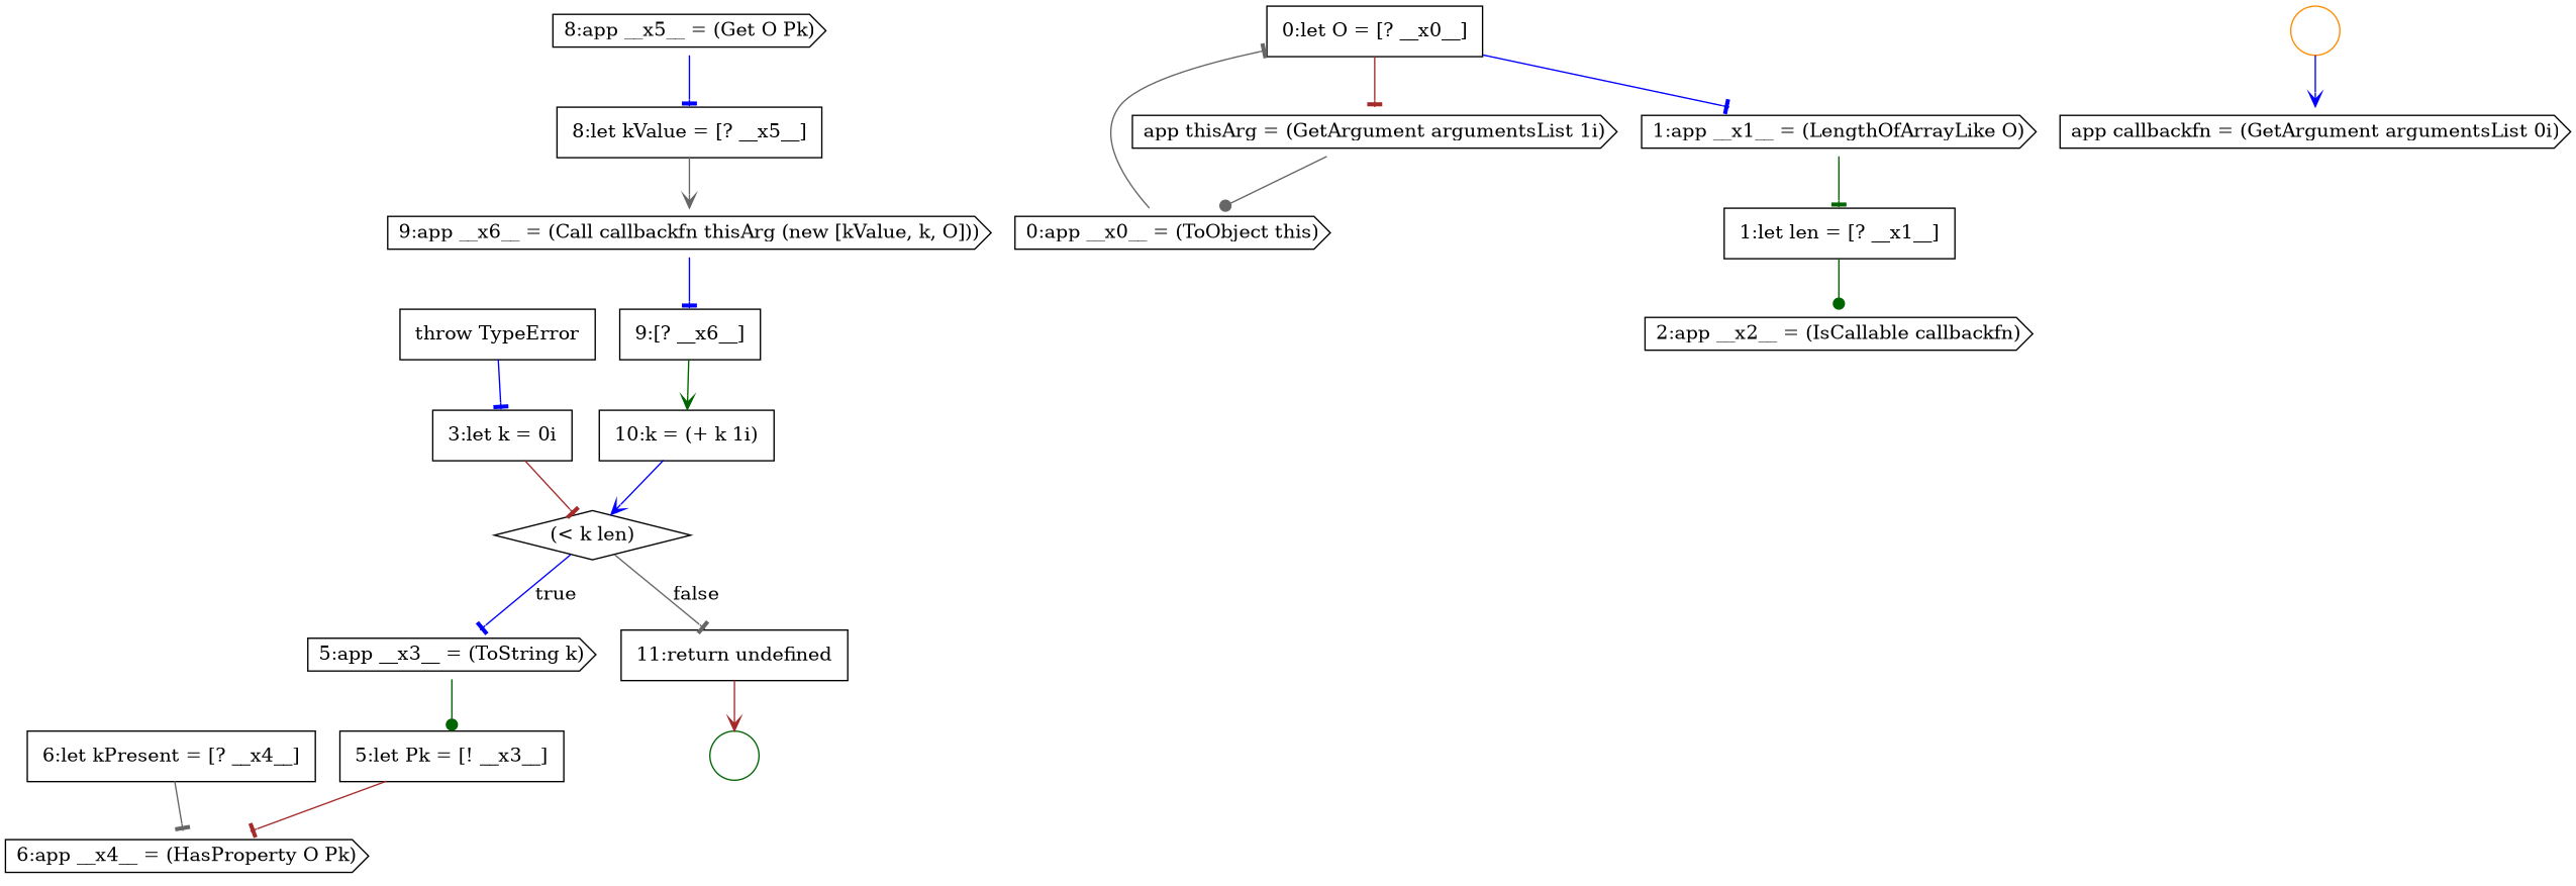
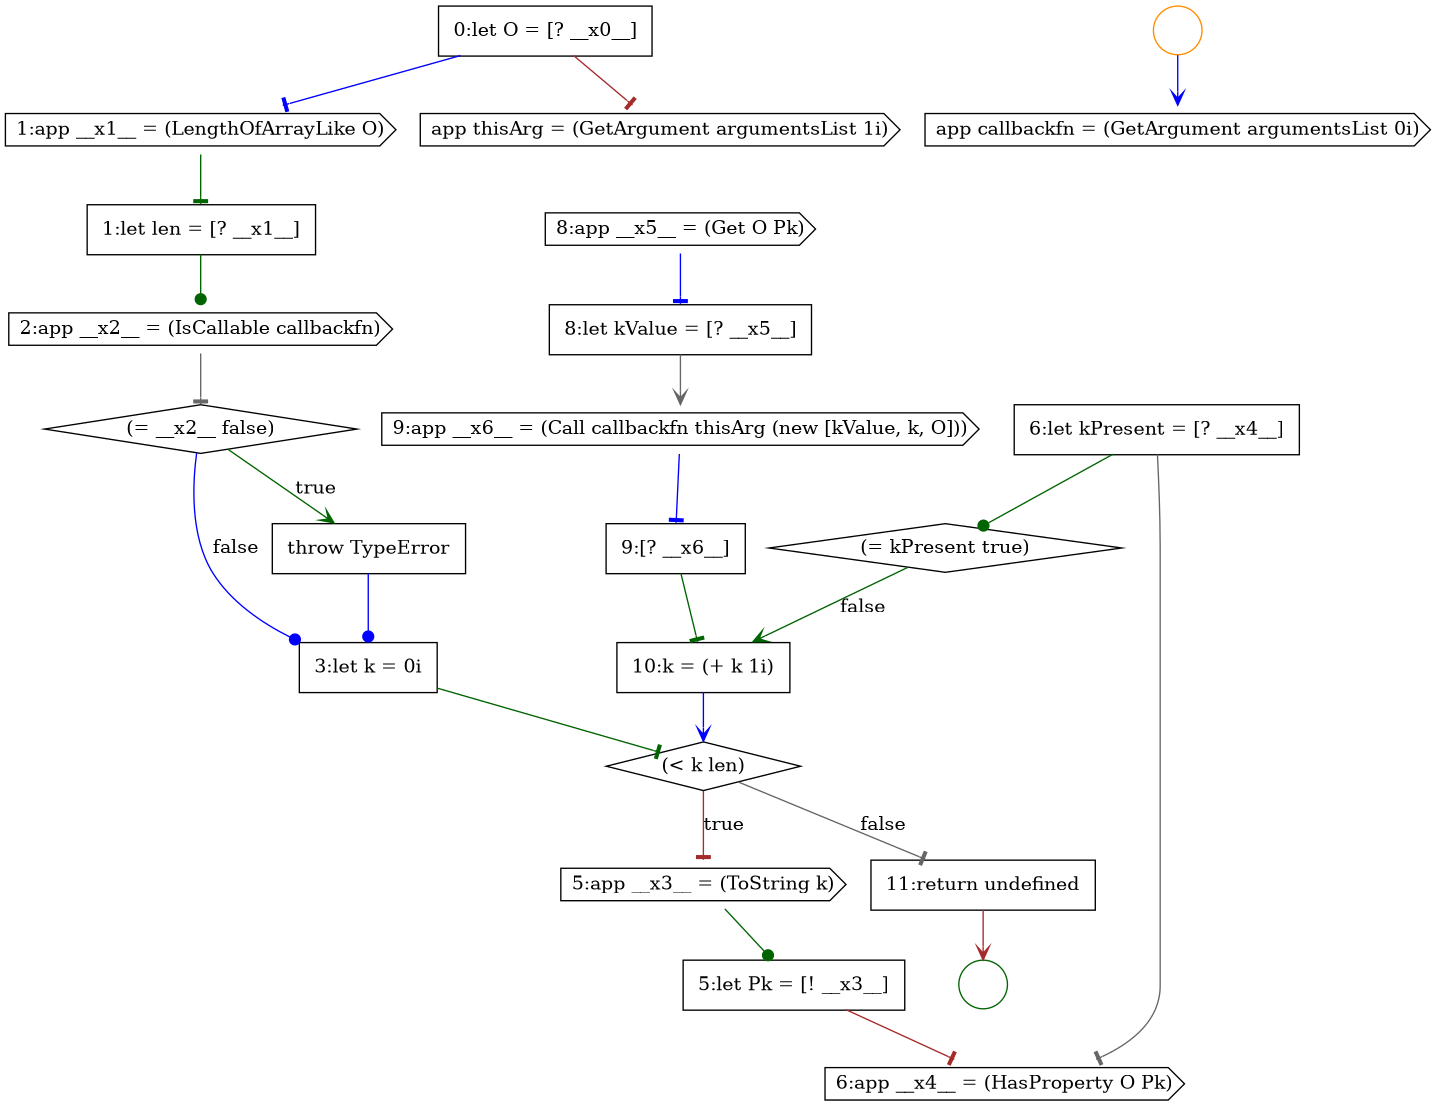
  digraph {
    node [color=black fillcolor=white shape=none style=filled]
    edge [arrowhead=tee color=blue]
    n1 [label=<<font color="black">     <table border="0" cellborder="1" cellspacing="0" cellpadding="10">       <tr><td align="left">5:let Pk = [! __x3__]</td></tr>     </table>   </font>> margin=0]
    n2 [label=<<font color="black">6:app __x4__ = (HasProperty O Pk)</font>> shape=cds]
    n3 [label=<<font color="black">2:app __x2__ = (IsCallable callbackfn)</font>> shape=cds]
+   n4 [label=<<font color="black">(= __x2__ false)</font>> shape=diamond]
    n5 [label=<<font color="black">     <table border="0" cellborder="1" cellspacing="0" cellpadding="10">       <tr><td align="left">throw TypeError</td></tr>     </table>   </font>> margin=0]
    n6 [label=<<font color="black">     <table border="0" cellborder="1" cellspacing="0" cellpadding="10">       <tr><td align="left">3:let k = 0i</td></tr>     </table>   </font>> margin=0]
    n7 [label=<<font color="black">     <table border="0" cellborder="1" cellspacing="0" cellpadding="10">       <tr><td align="left">9:[? __x6__]</td></tr>     </table>   </font>> margin=0]
    n8 [label=<<font color="black">     <table border="0" cellborder="1" cellspacing="0" cellpadding="10">       <tr><td align="left">10:k = (+ k 1i)</td></tr>     </table>   </font>> margin=0]
    n9 [label=<<font color="black">(&lt; k len)</font>> shape=diamond]
-   n10 [label=<<font color="black">0:app __x0__ = (ToObject this)</font>> shape=cds]
    n11 [label=<<font color="black">     <table border="0" cellborder="1" cellspacing="0" cellpadding="10">       <tr><td align="left">0:let O = [? __x0__]</td></tr>     </table>   </font>> margin=0]
    n12 [label=<<font color="black">1:app __x1__ = (LengthOfArrayLike O)</font>> shape=cds]
    n13 [label=<<font color="black">app thisArg = (GetArgument argumentsList 1i)</font>> shape=cds]
    n14 [label=<<font color="black">5:app __x3__ = (ToString k)</font>> shape=cds]
    n15 [label=<<font color="black">     <table border="0" cellborder="1" cellspacing="0" cellpadding="10">       <tr><td align="left">1:let len = [? __x1__]</td></tr>     </table>   </font>> margin=0]
    n16 [label=<<font color="black">app callbackfn = (GetArgument argumentsList 0i)</font>> shape=cds]
    n17 [color=darkgreen label=" " shape=circle]
    n18 [color=darkorange label=" " shape=circle]
    n19 [label=<<font color="black">     <table border="0" cellborder="1" cellspacing="0" cellpadding="10">       <tr><td align="left">11:return undefined</td></tr>     </table>   </font>> margin=0]
+   n20 [label=<<font color="black">(= kPresent true)</font>> shape=diamond]
    n21 [label=<<font color="black">8:app __x5__ = (Get O Pk)</font>> shape=cds]
    n22 [label=<<font color="black">     <table border="0" cellborder="1" cellspacing="0" cellpadding="10">       <tr><td align="left">8:let kValue = [? __x5__]</td></tr>     </table>   </font>> margin=0]
    n23 [label=<<font color="black">     <table border="0" cellborder="1" cellspacing="0" cellpadding="10">       <tr><td align="left">6:let kPresent = [? __x4__]</td></tr>     </table>   </font>> margin=0]
    n24 [label=<<font color="black">9:app __x6__ = (Call callbackfn thisArg (new [kValue, k, O]))</font>> shape=cds]
    n1 -> n2 [color=brown]
-   n5 -> n6
-   n6 -> n9 [color=brown]
-   n7 -> n8 [arrowhead=vee color=darkgreen]
+   n3 -> n4 [color=gray40]
+   n4 -> n5 [arrowhead=vee color=darkgreen label=<<font color="black">true</font>>]
+   n4 -> n6 [arrowhead=dot label=<<font color="black">false</font>>]
+   n5 -> n6 [arrowhead=dot]
+   n6 -> n9 [color=darkgreen]
+   n7 -> n8 [color=darkgreen]
    n8 -> n9 [arrowhead=vee]
-   n9 -> n14 [label=<<font color="black">true</font>>]
+   n9 -> n14 [color=brown label=<<font color="black">true</font>>]
    n9 -> n19 [color=gray40 label=<<font color="black">false</font>>]
-   n10 -> n11 [color=gray40]
    n11 -> n12
    n11 -> n13 [color=brown]
    n12 -> n15 [color=darkgreen]
-   n13 -> n10 [arrowhead=dot color=gray40]
    n14 -> n1 [arrowhead=dot color=darkgreen]
    n15 -> n3 [arrowhead=dot color=darkgreen]
    n18 -> n16 [arrowhead=vee]
    n19 -> n17 [arrowhead=vee color=brown]
+   n20 -> n8 [arrowhead=vee color=darkgreen label=<<font color="black">false</font>>]
    n21 -> n22
    n22 -> n24 [arrowhead=vee color=gray40]
    n23 -> n2 [color=gray40]
+   n23 -> n20 [arrowhead=dot color=darkgreen]
    n24 -> n7
  }
